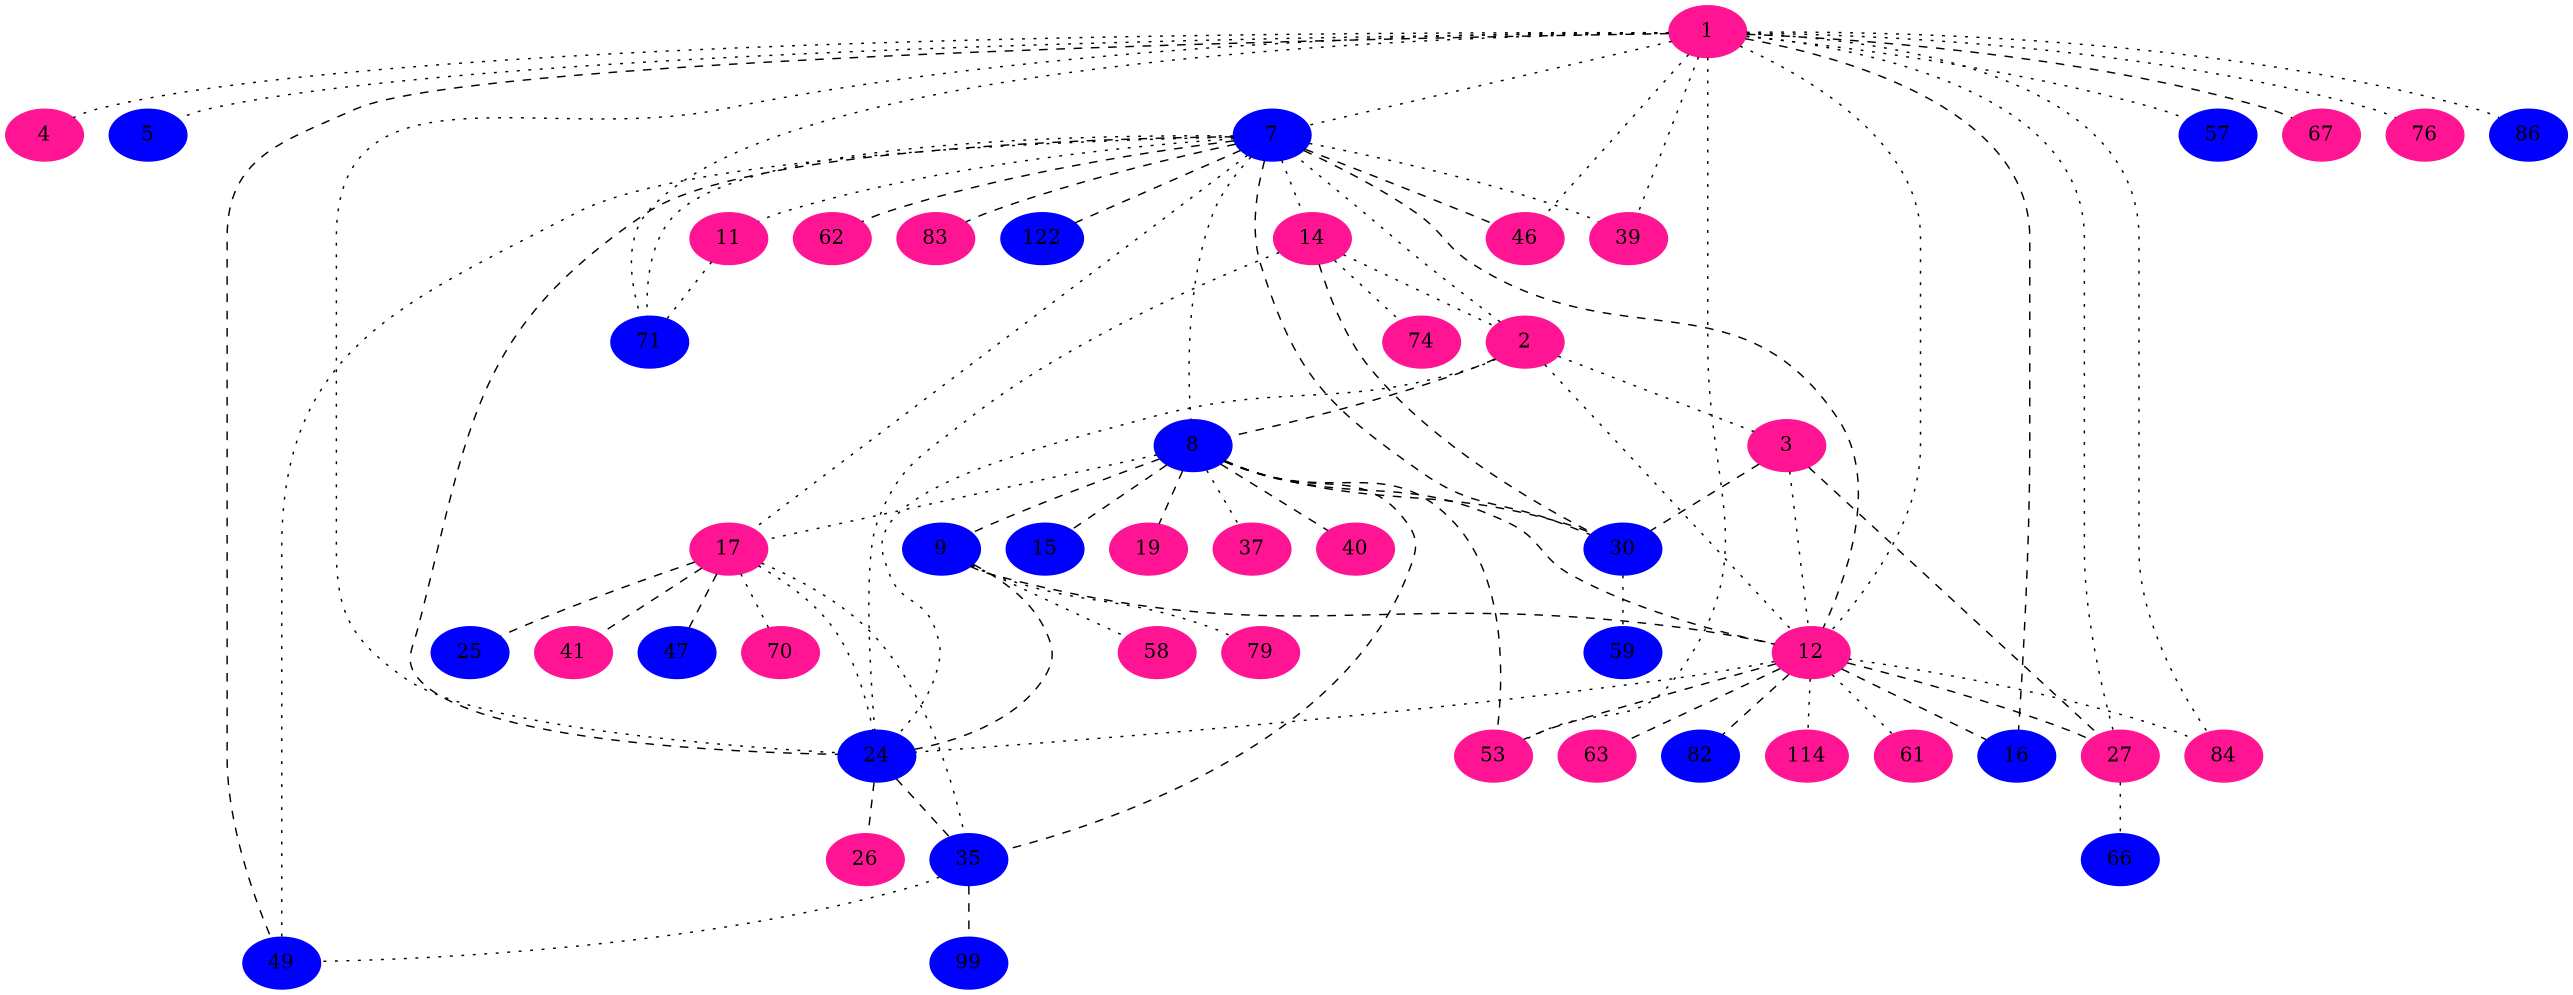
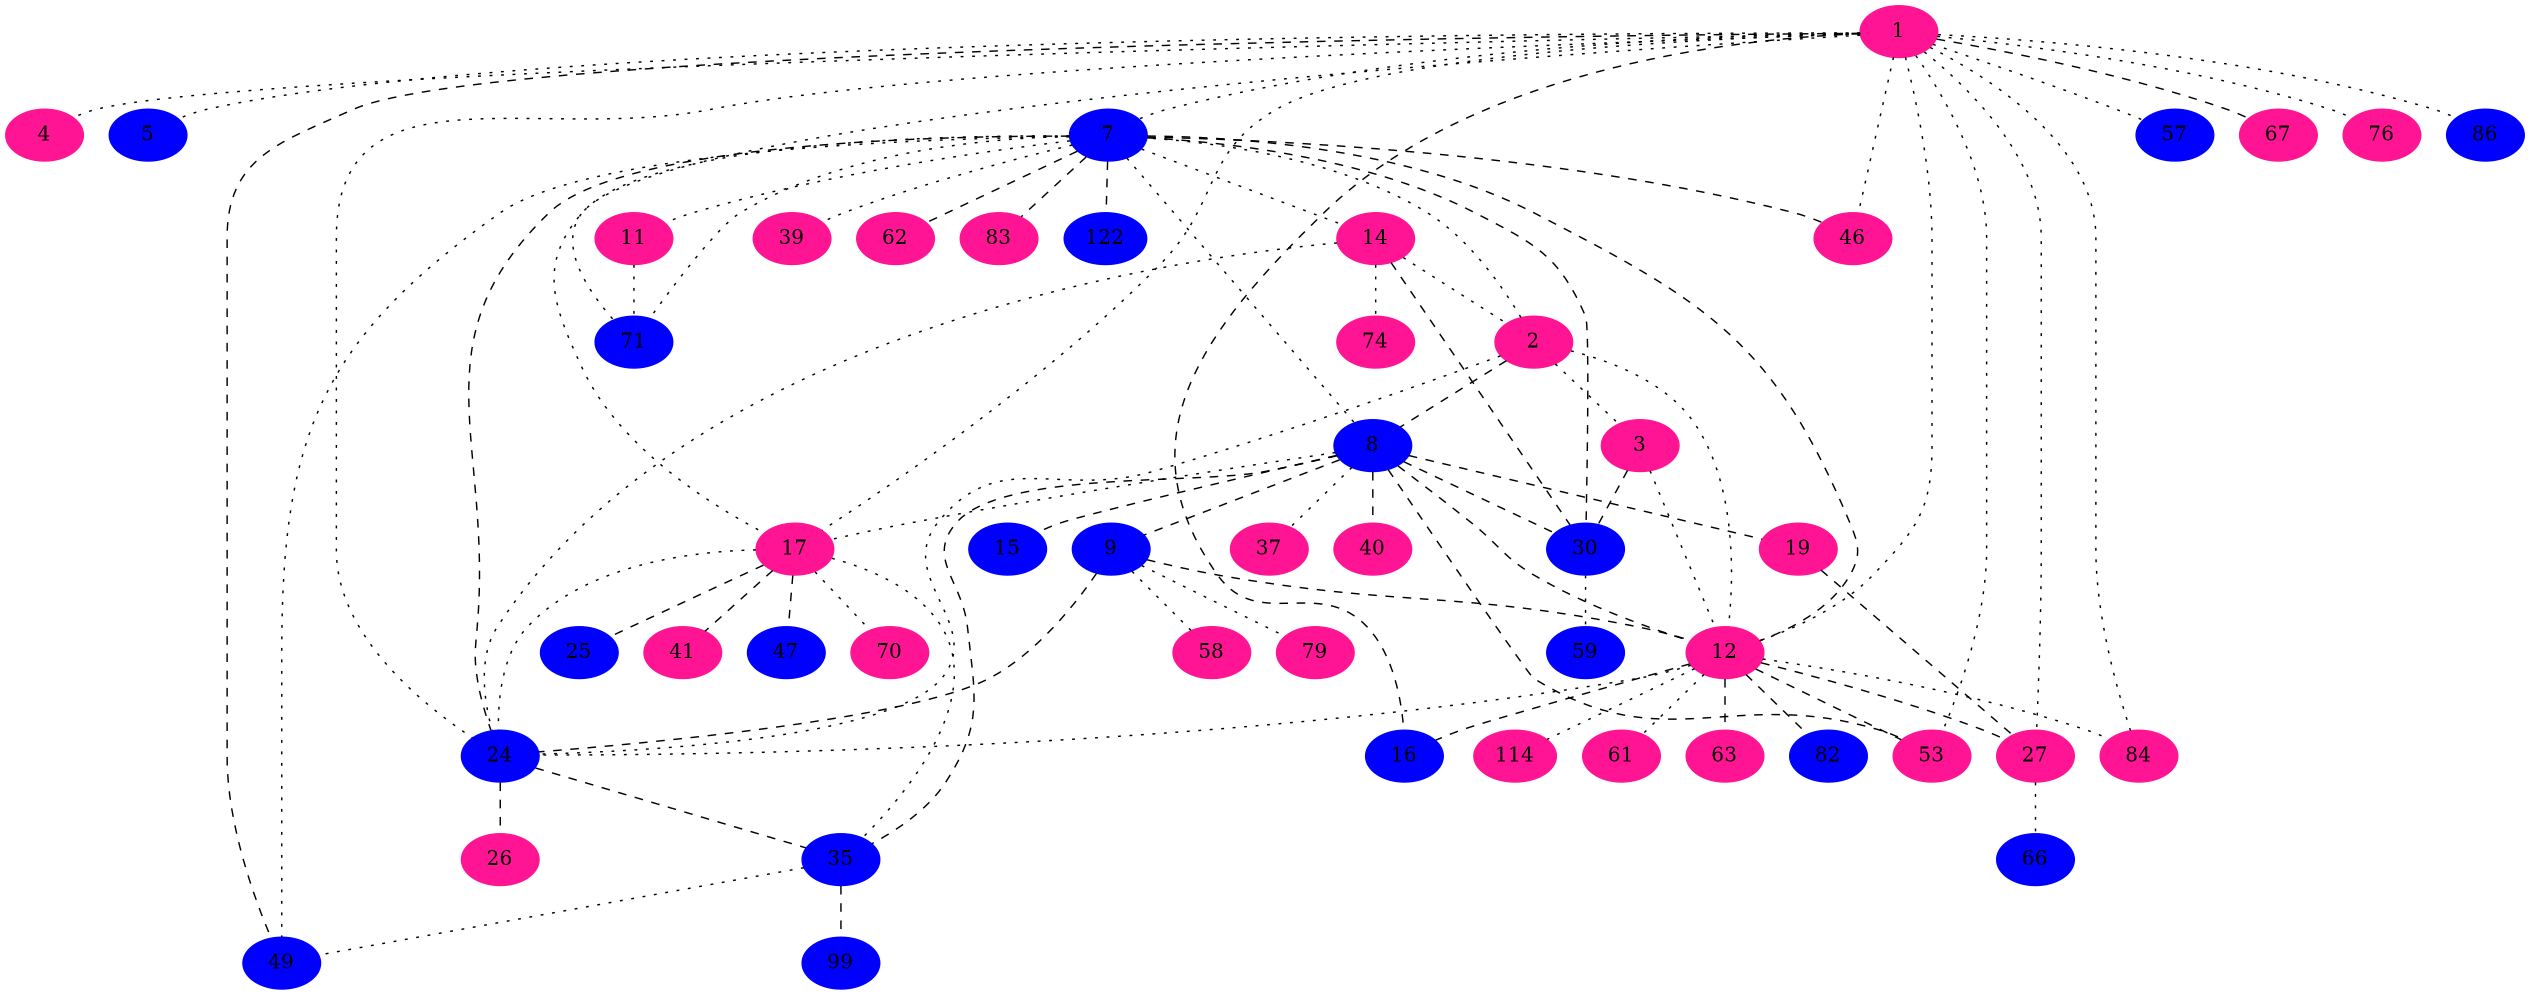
  graph {
    node [color=deeppink style=filled]
    edge [style=dotted]
    1 [super="+10+34+22+6"]
    4
    5 [color=blue]
    7 [color=blue super="+13+77"]
    12 [super="+48+45+55+102"]
    16 [color=blue super="+36"]
    17 [super="+23"]
    24 [color=blue super="+96"]
    27
    46 [super="+50"]
    49 [color=blue super="+60+54"]
    53 [super="+98+73"]
    57 [color=blue]
    67
    71 [color=blue super="+107"]
    76
    84
    86 [color=blue]
    2
    3
    8 [color=blue super="+65"]
    11
    30 [color=blue super="+52"]
    14
    39
    62
    83 [super="+93+97+87"]
    122 [color=blue]
    61
    63
    82 [color=blue]
    114
    35 [color=blue super="+51+110+91+44"]
    25 [color=blue super="+72"]
    41
    47 [color=blue]
    70
    26
    66 [color=blue]
    9 [color=blue super="+21+100"]
    15 [color=blue]
    19
    37
    40 [super="+115"]
    59 [color=blue]
    74
    58
    79
    99 [color=blue]
    1 -- 4
    1 -- 5
    1 -- 7 [weight=3]
    1 -- 12 [weight=5]
    1 -- 16 [style=dashed]
-   1 -- 39 [weight=4]
+   1 -- 17 [weight=4]
    1 -- 24 [weight=2]
    1 -- 27 [weight=2]
    1 -- 46
    1 -- 49 [style=dashed]
    1 -- 53 [weight=3]
    1 -- 57
    1 -- 67 [style=dashed]
    1 -- 71
    1 -- 76
    1 -- 84
    1 -- 86
    7 -- 12 [style=dashed]
    7 -- 17
    7 -- 24 [style=dashed]
    7 -- 46 [style=dashed]
    7 -- 49
    7 -- 71
    7 -- 8
    7 -- 11
    7 -- 30 [style=dashed]
    7 -- 14 [weight=2]
    7 -- 39
    7 -- 62 [style=dashed]
    7 -- 83 [style=dashed]
    7 -- 122 [style=dashed]
    12 -- 16 [style=dashed]
    12 -- 24
    12 -- 27 [style=dashed]
    12 -- 53 [style=dashed]
    12 -- 84
    12 -- 61
    12 -- 63 [style=dashed]
    12 -- 82 [style=dashed]
    12 -- 114
    17 -- 24
    17 -- 35
    17 -- 25 [style=dashed]
    17 -- 41 [style=dashed]
    17 -- 47 [style=dashed]
    17 -- 70
    24 -- 35 [style=dashed]
    24 -- 26 [style=dashed]
    27 -- 66
    2 -- 7 [weight=2]
    2 -- 12 [weight=3]
    2 -- 24
    2 -- 3
    2 -- 8 [style=dashed]
    3 -- 12
    3 -- 30 [style=dashed]
    8 -- 12 [style=dashed]
    8 -- 17
    8 -- 53 [style=dashed]
    8 -- 30 [style=dashed weight=2]
    8 -- 35 [style=dashed]
    8 -- 9 [style=dashed]
    8 -- 15 [style=dashed]
    8 -- 19 [style=dashed]
    8 -- 37
    8 -- 40 [style=dashed]
    11 -- 71
    30 -- 59
    14 -- 24
    14 -- 2
    14 -- 30 [style=dashed]
    14 -- 74
    35 -- 49
    35 -- 99 [style=dashed]
    9 -- 12 [style=dashed]
    9 -- 24 [style=dashed]
    9 -- 58
    9 -- 79
-   3 -- 27 [style=dashed]
+   19 -- 27 [style=dashed]
  }
